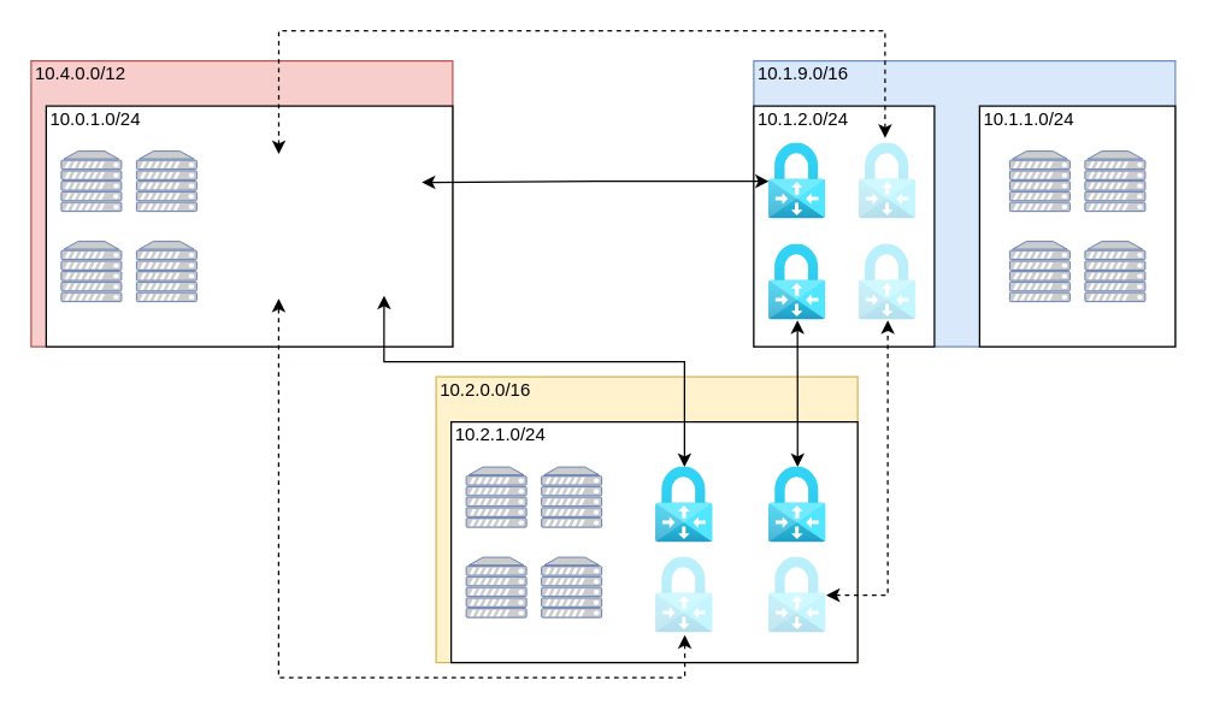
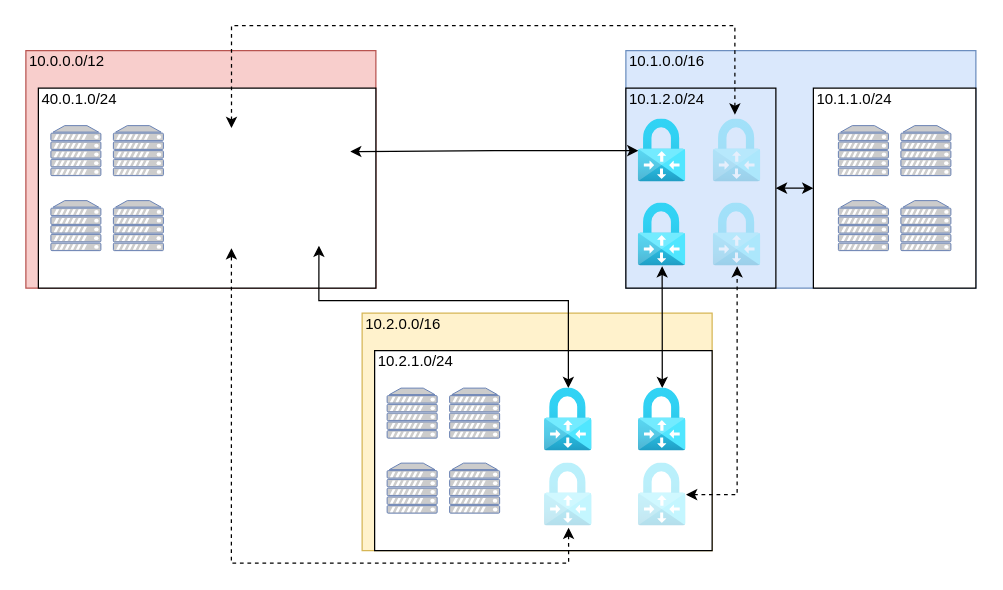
  <mxCell id="0" />
  <mxCell id="1" parent="0" />
- <mxCell id="2" value="10.4.0.0/12" style="rounded=0;whiteSpace=wrap;html=1;align=right;labelPosition=left;verticalLabelPosition=top;verticalAlign=bottom;horizontal=1;spacingBottom=-18;spacingLeft=0;spacingRight=-65;fillColor=#f8cecc;strokeColor=#b85450;" parent="1" vertex="1"><mxGeometry x="20" y="40" width="280" height="190" as="geometry" /></mxCell>
- <mxCell id="3" value="10.0.1.0/24" style="rounded=0;whiteSpace=wrap;html=1;spacingBottom=-18;labelPosition=left;verticalLabelPosition=top;align=right;verticalAlign=bottom;spacingRight=-65;" parent="1" vertex="1"><mxGeometry x="30" y="70" width="270" height="160" as="geometry" /></mxCell>
- <mxCell id="4" value="10.1.9.0/16" style="rounded=0;whiteSpace=wrap;html=1;align=right;labelPosition=left;verticalLabelPosition=top;verticalAlign=bottom;horizontal=1;spacingBottom=-18;spacingLeft=0;spacingRight=-65;fillColor=#dae8fc;strokeColor=#6c8ebf;" parent="1" vertex="1"><mxGeometry x="500" y="40" width="280" height="190" as="geometry" /></mxCell>
- <mxCell id="5" value="10.1.2.0/24" style="rounded=0;whiteSpace=wrap;html=1;spacingBottom=-18;labelPosition=left;verticalLabelPosition=top;align=right;verticalAlign=bottom;spacingRight=-65;" parent="1" vertex="1"><mxGeometry x="500" y="70" width="120" height="160" as="geometry" /></mxCell>
+ <mxCell id="2" value="10.0.0.0/12" style="rounded=0;whiteSpace=wrap;html=1;align=right;labelPosition=left;verticalLabelPosition=top;verticalAlign=bottom;horizontal=1;spacingBottom=-18;spacingLeft=0;spacingRight=-65;fillColor=#f8cecc;strokeColor=#b85450;" parent="1" vertex="1"><mxGeometry x="20" y="40" width="280" height="190" as="geometry" /></mxCell>
+ <mxCell id="3" value="40.0.1.0/24" style="rounded=0;whiteSpace=wrap;html=1;spacingBottom=-18;labelPosition=left;verticalLabelPosition=top;align=right;verticalAlign=bottom;spacingRight=-65;" parent="1" vertex="1"><mxGeometry x="30" y="70" width="270" height="160" as="geometry" /></mxCell>
+ <mxCell id="4" value="10.1.0.0/16" style="rounded=0;whiteSpace=wrap;html=1;align=right;labelPosition=left;verticalLabelPosition=top;verticalAlign=bottom;horizontal=1;spacingBottom=-18;spacingLeft=0;spacingRight=-65;fillColor=#dae8fc;strokeColor=#6c8ebf;" parent="1" vertex="1"><mxGeometry x="500" y="40" width="280" height="190" as="geometry" /></mxCell>
+ <mxCell id="5" value="10.1.2.0/24" style="rounded=0;whiteSpace=wrap;html=1;spacingBottom=-18;labelPosition=left;verticalLabelPosition=top;align=right;verticalAlign=bottom;spacingRight=-65;fillColor=#dae8fc;" parent="1" vertex="1"><mxGeometry x="500" y="70" width="120" height="160" as="geometry" /></mxCell>
  <mxCell id="6" style="edgeStyle=orthogonalEdgeStyle;rounded=0;orthogonalLoop=1;jettySize=auto;html=1;startArrow=classic;startFill=1;fillColor=none;" edge="1" parent="1" source="7" target="35"><mxGeometry relative="1" as="geometry" /></mxCell>
  <mxCell id="7" value="" style="aspect=fixed;html=1;points=[];align=center;image;fontSize=12;image=img/lib/azure2/networking/Virtual_Network_Gateways.svg;" parent="1" vertex="1"><mxGeometry x="510" y="94.79" width="38" height="50.42" as="geometry" /></mxCell>
  <mxCell id="8" value="10.1.1.0/24" style="rounded=0;whiteSpace=wrap;html=1;spacingBottom=-18;labelPosition=left;verticalLabelPosition=top;align=right;verticalAlign=bottom;spacingRight=-65;" parent="1" vertex="1"><mxGeometry x="650" y="70" width="130" height="160" as="geometry" /></mxCell>
  <mxCell id="9" value="" style="fontColor=#0066CC;verticalAlign=top;verticalLabelPosition=bottom;labelPosition=center;align=center;html=1;outlineConnect=0;fillColor=#CCCCCC;strokeColor=#6881B3;gradientColor=none;gradientDirection=north;strokeWidth=2;shape=mxgraph.networks.server;" parent="1" vertex="1"><mxGeometry x="670" y="100" width="40" height="40" as="geometry" /></mxCell>
  <mxCell id="10" value="" style="fontColor=#0066CC;verticalAlign=top;verticalLabelPosition=bottom;labelPosition=center;align=center;html=1;outlineConnect=0;fillColor=#CCCCCC;strokeColor=#6881B3;gradientColor=none;gradientDirection=north;strokeWidth=2;shape=mxgraph.networks.server;" parent="1" vertex="1"><mxGeometry x="720" y="100" width="40" height="40" as="geometry" /></mxCell>
  <mxCell id="11" value="" style="fontColor=#0066CC;verticalAlign=top;verticalLabelPosition=bottom;labelPosition=center;align=center;html=1;outlineConnect=0;fillColor=#CCCCCC;strokeColor=#6881B3;gradientColor=none;gradientDirection=north;strokeWidth=2;shape=mxgraph.networks.server;" parent="1" vertex="1"><mxGeometry x="670" y="160" width="40" height="40" as="geometry" /></mxCell>
  <mxCell id="12" value="" style="fontColor=#0066CC;verticalAlign=top;verticalLabelPosition=bottom;labelPosition=center;align=center;html=1;outlineConnect=0;fillColor=#CCCCCC;strokeColor=#6881B3;gradientColor=none;gradientDirection=north;strokeWidth=2;shape=mxgraph.networks.server;" parent="1" vertex="1"><mxGeometry x="720" y="160" width="40" height="40" as="geometry" /></mxCell>
+ <mxCell id="13" value="" style="endArrow=classic;startArrow=classic;html=1;exitX=1;exitY=0.5;exitDx=0;exitDy=0;entryX=0;entryY=0.5;entryDx=0;entryDy=0;" parent="1" source="5" target="8" edge="1"><mxGeometry width="50" height="50" relative="1" as="geometry"><mxPoint x="610" y="300" as="sourcePoint" /><mxPoint x="660" y="250" as="targetPoint" /></mxGeometry></mxCell>
  <mxCell id="14" value="" style="fontColor=#0066CC;verticalAlign=top;verticalLabelPosition=bottom;labelPosition=center;align=center;html=1;outlineConnect=0;fillColor=#CCCCCC;strokeColor=#6881B3;gradientColor=none;gradientDirection=north;strokeWidth=2;shape=mxgraph.networks.server;" parent="1" vertex="1"><mxGeometry x="40" y="100" width="40" height="40" as="geometry" /></mxCell>
  <mxCell id="15" value="" style="fontColor=#0066CC;verticalAlign=top;verticalLabelPosition=bottom;labelPosition=center;align=center;html=1;outlineConnect=0;fillColor=#CCCCCC;strokeColor=#6881B3;gradientColor=none;gradientDirection=north;strokeWidth=2;shape=mxgraph.networks.server;" parent="1" vertex="1"><mxGeometry x="90" y="100" width="40" height="40" as="geometry" /></mxCell>
  <mxCell id="16" value="" style="fontColor=#0066CC;verticalAlign=top;verticalLabelPosition=bottom;labelPosition=center;align=center;html=1;outlineConnect=0;fillColor=#CCCCCC;strokeColor=#6881B3;gradientColor=none;gradientDirection=north;strokeWidth=2;shape=mxgraph.networks.server;" parent="1" vertex="1"><mxGeometry x="40" y="160" width="40" height="40" as="geometry" /></mxCell>
  <mxCell id="17" value="" style="fontColor=#0066CC;verticalAlign=top;verticalLabelPosition=bottom;labelPosition=center;align=center;html=1;outlineConnect=0;fillColor=#CCCCCC;strokeColor=#6881B3;gradientColor=none;gradientDirection=north;strokeWidth=2;shape=mxgraph.networks.server;" parent="1" vertex="1"><mxGeometry x="90" y="160" width="40" height="40" as="geometry" /></mxCell>
  <mxCell id="18" style="edgeStyle=orthogonalEdgeStyle;rounded=0;orthogonalLoop=1;jettySize=auto;html=1;entryX=0.453;entryY=-0.071;entryDx=0;entryDy=0;entryPerimeter=0;startArrow=classic;startFill=1;fillColor=none;dashed=1;" edge="1" parent="1" source="19" target="37"><mxGeometry relative="1" as="geometry"><Array as="points"><mxPoint x="185" y="20" /><mxPoint x="587" y="20" /></Array></mxGeometry></mxCell>
  <mxCell id="19" value="" style="rounded=0;whiteSpace=wrap;html=1;horizontal=1;image=https://upload.wikimedia.org/wikipedia/de/f/fd/Strongswan.png;glass=0;strokeColor=none;imageVerticalAlign=top;imageAlign=center;imageWidth=50;imageHeight=32;verticalAlign=bottom;aspect=fixed;opacity=33;" parent="1" vertex="1"><mxGeometry x="160" y="102" width="48.86" height="36" as="geometry" /></mxCell>
  <mxCell id="20" value="10.2.0.0/16" style="rounded=0;whiteSpace=wrap;html=1;align=right;labelPosition=left;verticalLabelPosition=top;verticalAlign=bottom;horizontal=1;spacingBottom=-18;spacingLeft=0;spacingRight=-65;fillColor=#fff2cc;strokeColor=#d6b656;" parent="1" vertex="1"><mxGeometry x="289" y="250" width="280" height="190" as="geometry" /></mxCell>
  <mxCell id="21" value="10.2.1.0/24" style="rounded=0;whiteSpace=wrap;html=1;spacingBottom=-18;labelPosition=left;verticalLabelPosition=top;align=right;verticalAlign=bottom;spacingRight=-65;" parent="1" vertex="1"><mxGeometry x="299" y="280" width="270" height="160" as="geometry" /></mxCell>
  <mxCell id="22" value="" style="fontColor=#0066CC;verticalAlign=top;verticalLabelPosition=bottom;labelPosition=center;align=center;html=1;outlineConnect=0;fillColor=#CCCCCC;strokeColor=#6881B3;gradientColor=none;gradientDirection=north;strokeWidth=2;shape=mxgraph.networks.server;" parent="1" vertex="1"><mxGeometry x="309" y="310" width="40" height="40" as="geometry" /></mxCell>
  <mxCell id="23" value="" style="fontColor=#0066CC;verticalAlign=top;verticalLabelPosition=bottom;labelPosition=center;align=center;html=1;outlineConnect=0;fillColor=#CCCCCC;strokeColor=#6881B3;gradientColor=none;gradientDirection=north;strokeWidth=2;shape=mxgraph.networks.server;" parent="1" vertex="1"><mxGeometry x="359" y="310" width="40" height="40" as="geometry" /></mxCell>
  <mxCell id="24" value="" style="fontColor=#0066CC;verticalAlign=top;verticalLabelPosition=bottom;labelPosition=center;align=center;html=1;outlineConnect=0;fillColor=#CCCCCC;strokeColor=#6881B3;gradientColor=none;gradientDirection=north;strokeWidth=2;shape=mxgraph.networks.server;" parent="1" vertex="1"><mxGeometry x="309" y="370" width="40" height="40" as="geometry" /></mxCell>
  <mxCell id="25" value="" style="fontColor=#0066CC;verticalAlign=top;verticalLabelPosition=bottom;labelPosition=center;align=center;html=1;outlineConnect=0;fillColor=#CCCCCC;strokeColor=#6881B3;gradientColor=none;gradientDirection=north;strokeWidth=2;shape=mxgraph.networks.server;" parent="1" vertex="1"><mxGeometry x="359" y="370" width="40" height="40" as="geometry" /></mxCell>
  <mxCell id="26" style="edgeStyle=orthogonalEdgeStyle;rounded=0;orthogonalLoop=1;jettySize=auto;html=1;entryX=0.5;entryY=1;entryDx=0;entryDy=0;fillColor=none;startArrow=classic;startFill=1;" edge="1" parent="1" source="27" target="34"><mxGeometry relative="1" as="geometry"><Array as="points"><mxPoint x="454" y="240" /><mxPoint x="254" y="240" /></Array></mxGeometry></mxCell>
  <mxCell id="27" value="" style="aspect=fixed;html=1;points=[];align=center;image;fontSize=12;image=img/lib/azure2/networking/Virtual_Network_Gateways.svg;labelBackgroundColor=none;" parent="1" vertex="1"><mxGeometry x="435" y="310" width="38" height="50.44" as="geometry" /></mxCell>
  <mxCell id="28" style="edgeStyle=orthogonalEdgeStyle;rounded=0;orthogonalLoop=1;jettySize=auto;html=1;startArrow=classic;startFill=1;fillColor=none;" edge="1" parent="1" source="29" target="38"><mxGeometry relative="1" as="geometry" /></mxCell>
  <mxCell id="29" value="" style="aspect=fixed;html=1;points=[];align=center;image;fontSize=12;image=img/lib/azure2/networking/Virtual_Network_Gateways.svg;labelBackgroundColor=none;" vertex="1" parent="1"><mxGeometry x="510.14" y="310" width="38" height="50.44" as="geometry" /></mxCell>
  <mxCell id="30" style="edgeStyle=orthogonalEdgeStyle;rounded=0;orthogonalLoop=1;jettySize=auto;html=1;entryX=0.5;entryY=1;entryDx=0;entryDy=0;fillColor=none;startArrow=classic;startFill=1;exitX=0.504;exitY=1.023;exitDx=0;exitDy=0;exitPerimeter=0;dashed=1;" edge="1" parent="1" source="31" target="36"><mxGeometry relative="1" as="geometry"><Array as="points"><mxPoint x="454" y="450" /><mxPoint x="184" y="450" /></Array></mxGeometry></mxCell>
  <mxCell id="31" value="" style="aspect=fixed;html=1;points=[];align=center;image;fontSize=12;image=img/lib/azure2/networking/Virtual_Network_Gateways.svg;labelBackgroundColor=none;opacity=33;" vertex="1" parent="1"><mxGeometry x="435" y="370" width="38" height="50.44" as="geometry" /></mxCell>
  <mxCell id="32" style="edgeStyle=orthogonalEdgeStyle;rounded=0;orthogonalLoop=1;jettySize=auto;html=1;startArrow=classic;startFill=1;fillColor=none;dashed=1;" edge="1" parent="1" source="33" target="39"><mxGeometry relative="1" as="geometry" /></mxCell>
  <mxCell id="33" value="" style="aspect=fixed;html=1;points=[];align=center;image;fontSize=12;image=img/lib/azure2/networking/Virtual_Network_Gateways.svg;labelBackgroundColor=none;opacity=33;" vertex="1" parent="1"><mxGeometry x="510.14" y="370" width="38" height="50.44" as="geometry" /></mxCell>
  <mxCell id="34" value="" style="rounded=0;whiteSpace=wrap;html=1;horizontal=1;image=https://upload.wikimedia.org/wikipedia/de/f/fd/Strongswan.png;glass=0;strokeColor=none;imageVerticalAlign=top;imageAlign=center;imageWidth=50;imageHeight=32;verticalAlign=bottom;aspect=fixed;" vertex="1" parent="1"><mxGeometry x="230" y="160" width="48.86" height="36" as="geometry" /></mxCell>
  <mxCell id="35" value="" style="rounded=0;whiteSpace=wrap;html=1;horizontal=1;image=https://upload.wikimedia.org/wikipedia/de/f/fd/Strongswan.png;glass=0;strokeColor=none;imageVerticalAlign=top;imageAlign=center;imageWidth=50;imageHeight=32;verticalAlign=bottom;aspect=fixed;" vertex="1" parent="1"><mxGeometry x="230.57" y="102.84" width="48.86" height="36" as="geometry" /></mxCell>
  <mxCell id="36" value="" style="rounded=0;whiteSpace=wrap;html=1;horizontal=1;image=https://upload.wikimedia.org/wikipedia/de/f/fd/Strongswan.png;glass=0;strokeColor=none;imageVerticalAlign=top;imageAlign=center;imageWidth=50;imageHeight=32;verticalAlign=bottom;aspect=fixed;opacity=33;" vertex="1" parent="1"><mxGeometry x="160" y="162" width="48.86" height="36" as="geometry" /></mxCell>
  <mxCell id="37" value="" style="aspect=fixed;html=1;points=[];align=center;image;fontSize=12;image=img/lib/azure2/networking/Virtual_Network_Gateways.svg;opacity=33;" vertex="1" parent="1"><mxGeometry x="570" y="94.79" width="38" height="50.42" as="geometry" /></mxCell>
  <mxCell id="38" value="" style="aspect=fixed;html=1;points=[];align=center;image;fontSize=12;image=img/lib/azure2/networking/Virtual_Network_Gateways.svg;" vertex="1" parent="1"><mxGeometry x="510" y="162" width="38" height="50.42" as="geometry" /></mxCell>
  <mxCell id="39" value="" style="aspect=fixed;html=1;points=[];align=center;image;fontSize=12;image=img/lib/azure2/networking/Virtual_Network_Gateways.svg;opacity=33;" vertex="1" parent="1"><mxGeometry x="570" y="162" width="38" height="50.42" as="geometry" /></mxCell>
  <mxCell id="40" value="" style="rounded=0;whiteSpace=wrap;html=1;horizontal=1;image=https://upload.wikimedia.org/wikipedia/de/f/fd/Strongswan.png;glass=0;strokeColor=none;imageVerticalAlign=top;imageAlign=center;imageWidth=50;imageHeight=32;verticalAlign=bottom;aspect=fixed;" vertex="1" parent="1"><mxGeometry x="230.57" y="102.84" width="48.86" height="36" as="geometry" /></mxCell>
